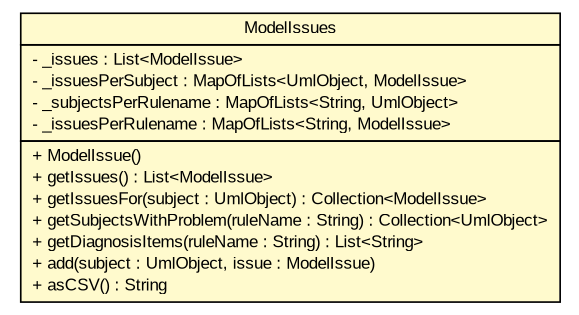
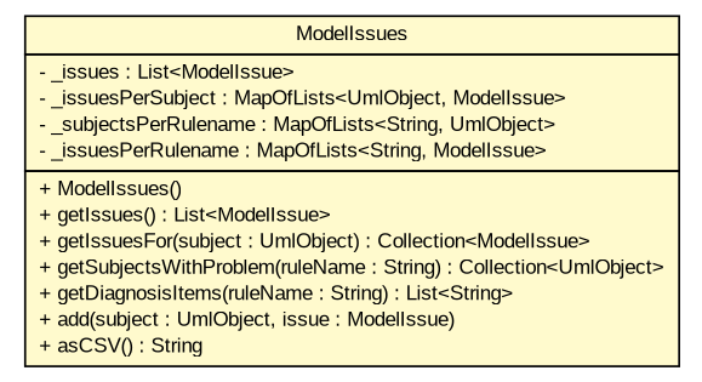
  digraph {
    nodesep=0.25
    ranksep=0.5
    rankdir=LR
-   n1 [fontcolor=black fontname=arial fontsize=10.0 label=<<table title="org.tanjakostic.jcleancim.validation.ModelIssues" border="0" cellborder="1" cellspacing="0" cellpadding="2" port="p" bgcolor="lemonChiffon" href="./ModelIssues.html"> 		<tr><td><table border="0" cellspacing="0" cellpadding="1"> <tr><td align="center" balign="center"> ModelIssues </td></tr> 		</table></td></tr> 		<tr><td><table border="0" cellspacing="0" cellpadding="1"> <tr><td align="left" balign="left"> - _issues : List&lt;ModelIssue&gt; </td></tr> <tr><td align="left" balign="left"> - _issuesPerSubject : MapOfLists&lt;UmlObject, ModelIssue&gt; </td></tr> <tr><td align="left" balign="left"> - _subjectsPerRulename : MapOfLists&lt;String, UmlObject&gt; </td></tr> <tr><td align="left" balign="left"> - _issuesPerRulename : MapOfLists&lt;String, ModelIssue&gt; </td></tr> 		</table></td></tr> 		<tr><td><table border="0" cellspacing="0" cellpadding="1"> <tr><td align="left" balign="left"> + ModelIssue() </td></tr> <tr><td align="left" balign="left"> + getIssues() : List&lt;ModelIssue&gt; </td></tr> <tr><td align="left" balign="left"> + getIssuesFor(subject : UmlObject) : Collection&lt;ModelIssue&gt; </td></tr> <tr><td align="left" balign="left"> + getSubjectsWithProblem(ruleName : String) : Collection&lt;UmlObject&gt; </td></tr> <tr><td align="left" balign="left"> + getDiagnosisItems(ruleName : String) : List&lt;String&gt; </td></tr> <tr><td align="left" balign="left"> + add(subject : UmlObject, issue : ModelIssue) </td></tr> <tr><td align="left" balign="left"> + asCSV() : String </td></tr> 		</table></td></tr> 		</table>> shape=plaintext]
+   n1 [fontcolor=black fontname=arial fontsize=10.0 label=<<table title="org.tanjakostic.jcleancim.validation.ModelIssues" border="0" cellborder="1" cellspacing="0" cellpadding="2" port="p" bgcolor="lemonChiffon" href="./ModelIssues.html"> 		<tr><td><table border="0" cellspacing="0" cellpadding="1"> <tr><td align="center" balign="center"> ModelIssues </td></tr> 		</table></td></tr> 		<tr><td><table border="0" cellspacing="0" cellpadding="1"> <tr><td align="left" balign="left"> - _issues : List&lt;ModelIssue&gt; </td></tr> <tr><td align="left" balign="left"> - _issuesPerSubject : MapOfLists&lt;UmlObject, ModelIssue&gt; </td></tr> <tr><td align="left" balign="left"> - _subjectsPerRulename : MapOfLists&lt;String, UmlObject&gt; </td></tr> <tr><td align="left" balign="left"> - _issuesPerRulename : MapOfLists&lt;String, ModelIssue&gt; </td></tr> 		</table></td></tr> 		<tr><td><table border="0" cellspacing="0" cellpadding="1"> <tr><td align="left" balign="left"> + ModelIssues() </td></tr> <tr><td align="left" balign="left"> + getIssues() : List&lt;ModelIssue&gt; </td></tr> <tr><td align="left" balign="left"> + getIssuesFor(subject : UmlObject) : Collection&lt;ModelIssue&gt; </td></tr> <tr><td align="left" balign="left"> + getSubjectsWithProblem(ruleName : String) : Collection&lt;UmlObject&gt; </td></tr> <tr><td align="left" balign="left"> + getDiagnosisItems(ruleName : String) : List&lt;String&gt; </td></tr> <tr><td align="left" balign="left"> + add(subject : UmlObject, issue : ModelIssue) </td></tr> <tr><td align="left" balign="left"> + asCSV() : String </td></tr> 		</table></td></tr> 		</table>> shape=plaintext]
  }
